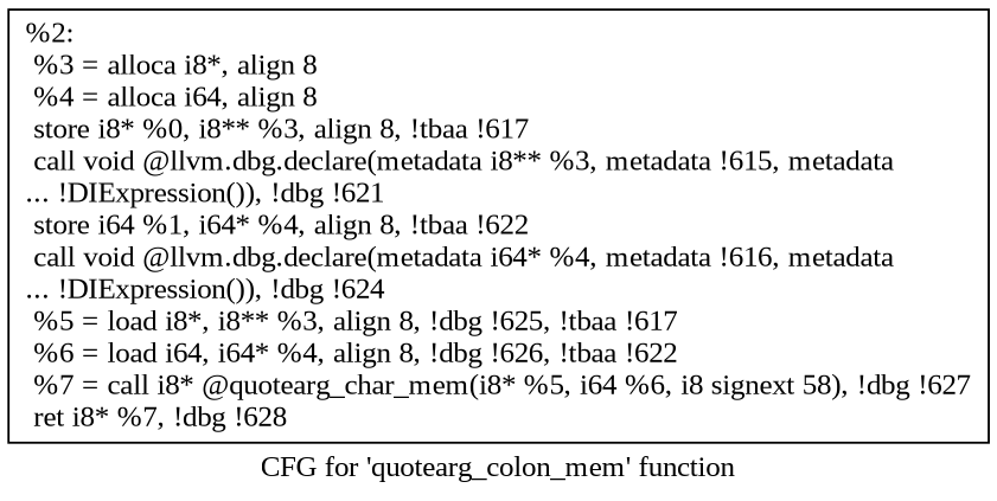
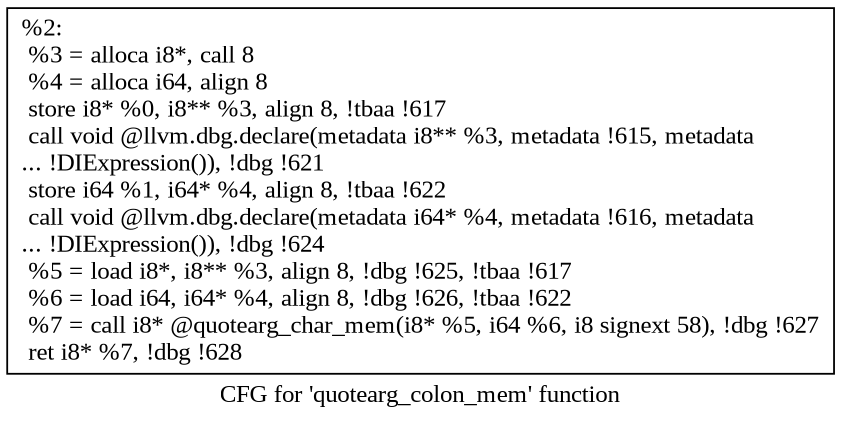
  digraph {
    label="CFG for 'quotearg_colon_mem' function"
    fontname="Liberation Serif"
-   n1 [label="{%2:\l  %3 = alloca i8*, align 8\l  %4 = alloca i64, align 8\l  store i8* %0, i8** %3, align 8, !tbaa !617\l  call void @llvm.dbg.declare(metadata i8** %3, metadata !615, metadata\l... !DIExpression()), !dbg !621\l  store i64 %1, i64* %4, align 8, !tbaa !622\l  call void @llvm.dbg.declare(metadata i64* %4, metadata !616, metadata\l... !DIExpression()), !dbg !624\l  %5 = load i8*, i8** %3, align 8, !dbg !625, !tbaa !617\l  %6 = load i64, i64* %4, align 8, !dbg !626, !tbaa !622\l  %7 = call i8* @quotearg_char_mem(i8* %5, i64 %6, i8 signext 58), !dbg !627\l  ret i8* %7, !dbg !628\l}" shape=record fontname="Liberation Serif"]
+   n1 [label="{%2:\l  %3 = alloca i8*, call 8\l  %4 = alloca i64, align 8\l  store i8* %0, i8** %3, align 8, !tbaa !617\l  call void @llvm.dbg.declare(metadata i8** %3, metadata !615, metadata\l... !DIExpression()), !dbg !621\l  store i64 %1, i64* %4, align 8, !tbaa !622\l  call void @llvm.dbg.declare(metadata i64* %4, metadata !616, metadata\l... !DIExpression()), !dbg !624\l  %5 = load i8*, i8** %3, align 8, !dbg !625, !tbaa !617\l  %6 = load i64, i64* %4, align 8, !dbg !626, !tbaa !622\l  %7 = call i8* @quotearg_char_mem(i8* %5, i64 %6, i8 signext 58), !dbg !627\l  ret i8* %7, !dbg !628\l}" shape=record fontname="Liberation Serif"]
  }
